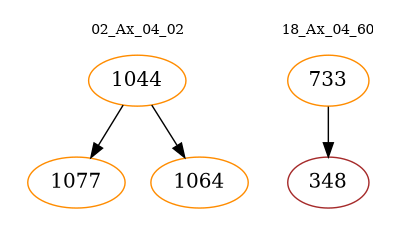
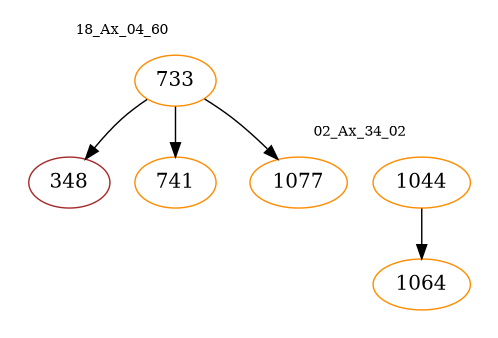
  digraph {
    node [color=darkorange]
    edge [color=black]
    n1 [label=1044]
    n2 [label=1077]
    n3 [label=1064]
    n4 [label=733]
    n5 [color=brown label=348]
+   n6 [label=741]
    subgraph cluster_1 {
      color=white
      fontsize=10
-     label="02_Ax_04_02"
+     label="02_Ax_34_02"
      n1
      n2
      n3
    }
    subgraph cluster_2 {
      color=white
      fontsize=10
      label="18_Ax_04_60"
      n4
      n5
+     n6
    }
-   n1 -> n2
+   n4 -> n2
    n1 -> n3
    n4 -> n5
+   n4 -> n6
  }
